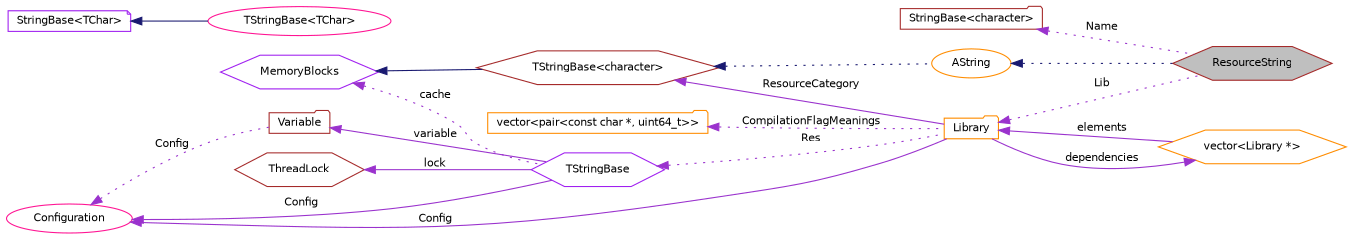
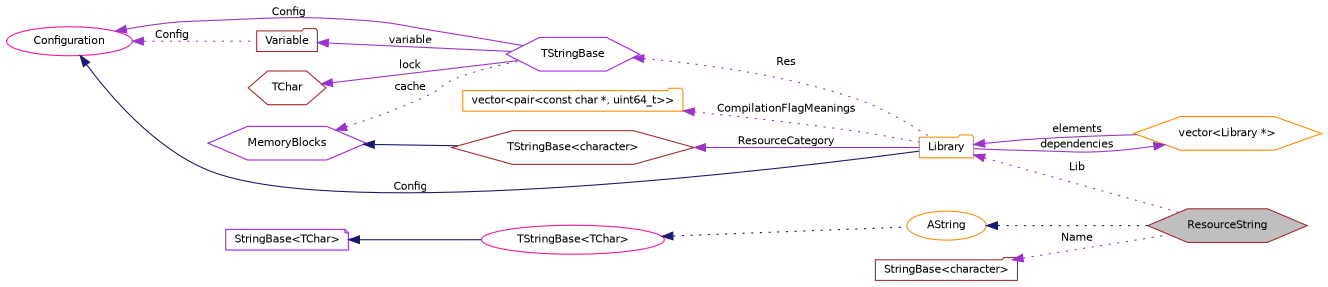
  digraph {
    rankdir=LR
    node [color=brown fillcolor=white fontname=Helvetica fontsize=10 shape=hexagon style=filled]
    edge [color=darkorchid3 dir=back fontname=Helvetica fontsize=10 labelfontname=Helvetica labelfontsize=10 style=solid]
    n1 [fillcolor=grey75 fontcolor=black height=0.2 label=ResourceString width=0.4]
    n2 [color=darkorange height=0.2 label="vector\<Library *\>" width=0.4]
    n3 [color=darkorange height=0.2 label=Library shape=folder width=0.4]
    n4 [color=darkorange height=0.2 label="vector\<pair\<const char *, uint64_t\>\>" shape=folder width=0.4]
    n5 [color=deeppink height=0.2 label="TStringBase\<TChar\>" shape=ellipse width=0.4]
    n6 [color=darkorange height=0.2 label=AString shape=ellipse width=0.4]
    n7 [color=purple height=0.2 label="StringBase\<TChar\>" shape=note width=0.4]
    n8 [height=0.2 label="StringBase\<character\>" shape=folder width=0.4]
    n9 [height=0.2 label="TStringBase\<character\>" width=0.4]
    n10 [color=deeppink height=0.2 label=Configuration shape=ellipse width=0.4]
    n11 [color=purple height=0.2 label=TStringBase width=0.4]
    n12 [height=0.2 label=Variable shape=folder width=0.4]
    n13 [color=purple height=0.2 label=MemoryBlocks width=0.4]
-   n14 [height=0.2 label=ThreadLock width=0.4]
+   n14 [height=0.2 label=TChar width=0.4]
    n2 -> n3 [label=" dependencies"]
    n3 -> n1 [label=" Lib" style=dotted]
    n3 -> n2 [label=" elements"]
    n4 -> n3 [label=" CompilationFlagMeanings" style=dotted]
-   n9 -> n6 [color=midnightblue style=dotted]
+   n5 -> n6 [color=midnightblue style=dotted]
    n6 -> n1 [color=midnightblue style=dotted]
    n7 -> n5 [color=midnightblue]
    n8 -> n1 [label=" Name" style=dotted]
    n9 -> n3 [label=" ResourceCategory"]
-   n10 -> n3 [label=" Config"]
+   n10 -> n3 [color=midnightblue label=" Config"]
    n10 -> n11 [label=" Config"]
    n10 -> n12 [label=" Config" style=dotted]
    n11 -> n3 [label=" Res" style=dotted]
    n12 -> n11 [label=" variable"]
    n13 -> n9 [color=midnightblue]
    n13 -> n11 [label=" cache" style=dotted]
    n14 -> n11 [label=" lock"]
  }
